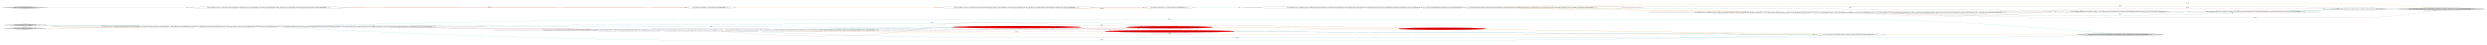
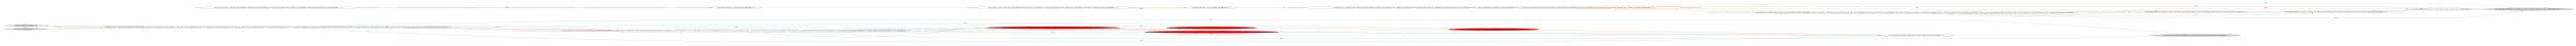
  digraph {
    rankdir=LR
    fontname=Inter
    node [fillcolor=white shape=ellipse style=filled fontname=Inter]
    edge [style=bold color=brown arrowhead=box fontname=Inter]
    n1 [fillcolor=red label="final CacheStrategy<ResultRow,Object,GroupByQuery> strategy1 = new GroupByQueryQueryToolChest(null,QueryRunnerTestHelper.sameThreadIntervalChunkingQueryRunnerDecorator()).getCacheStrategy(query1)@@@5@@@['1', '0', '0']"]
    n2 [fillcolor=red label="final CacheStrategy<ResultRow,Object,GroupByQuery> strategy2 = new GroupByQueryQueryToolChest(null,QueryRunnerTestHelper.sameThreadIntervalChunkingQueryRunnerDecorator()).getCacheStrategy(query2)@@@6@@@['1', '0', '0']"]
    n3 [fillcolor=red label="final CacheStrategy<ResultRow,Object,GroupByQuery> strategy1 = new GroupByQueryQueryToolChest(null).getCacheStrategy(query1)@@@5@@@['0', '1', '0']"]
    n4 [label="final HavingSpec andHavingSpec = new AndHavingSpec(havings)@@@4@@@['0', '0', '1']"]
    n5 [label="final List<HavingSpec> havings2 = Arrays.asList(new GreaterThanHavingSpec(\"agg\",Double.valueOf(13.0)),new OrHavingSpec(Arrays.asList(new LessThanHavingSpec(\"lessAgg\",Long.valueOf(1L)),new NotHavingSpec(new EqualToHavingSpec(\"equalAgg\",Double.valueOf(22))))))@@@5@@@['0', '0', '1']"]
    n6 [fillcolor=lightgray label="testResultLevelCacheKeyWithHavingSpec['0', '1', '0']" shape=diamond]
    n7 [label="final GroupByQuery query1 = GroupByQuery.builder().setDataSource(QueryRunnerTestHelper.DATA_SOURCE).setQuerySegmentSpec(QueryRunnerTestHelper.FIRST_TO_THIRD).setDimensions(new DefaultDimensionSpec(\"quality\",\"alias\")).setAggregatorSpecs(QueryRunnerTestHelper.ROWS_COUNT,new LongSumAggregatorFactory(\"idx\",\"index\")).setPostAggregatorSpecs(ImmutableList.of(new ExpressionPostAggregator(\"post\",\"alias + 'x'\",null,TestExprMacroTable.INSTANCE))).setGranularity(QueryRunnerTestHelper.DAY_GRAN).setLimitSpec(new DefaultLimitSpec(ImmutableList.of(new OrderByColumnSpec(\"post\",OrderByColumnSpec.Direction.DESCENDING)),Integer.MAX_VALUE)).setHavingSpec(new GreaterThanHavingSpec(QueryRunnerTestHelper.UNIQUE_METRIC,8)).build()@@@3@@@['1', '1', '0']"]
    n8 [fillcolor=lightgray label="Assert.assertFalse(Arrays.equals(strategy1.computeResultLevelCacheKey(query1),strategy2.computeResultLevelCacheKey(query2)))@@@12@@@['0', '0', '1']"]
    n9 [label="Assert.assertTrue(Arrays.equals(strategy1.computeCacheKey(query1),strategy2.computeCacheKey(query2)))@@@7@@@['1', '1', '0']"]
    n10 [fillcolor=lightgray label="Assert.assertFalse(Arrays.equals(strategy1.computeResultLevelCacheKey(query1),strategy2.computeResultLevelCacheKey(query2)))@@@8@@@['1', '1', '0']"]
    n11 [label="final GroupByQuery query1 = GroupByQuery.builder().setDataSource(QueryRunnerTestHelper.DATA_SOURCE).setQuerySegmentSpec(QueryRunnerTestHelper.FIRST_TO_THIRD).setDimensions(new DefaultDimensionSpec(\"quality\",\"alias\")).setAggregatorSpecs(QueryRunnerTestHelper.ROWS_COUNT,new LongSumAggregatorFactory(\"idx\",\"index\")).setPostAggregatorSpecs(ImmutableList.of(new ExpressionPostAggregator(\"post\",\"alias + 'x'\",null,TestExprMacroTable.INSTANCE))).setGranularity(QueryRunnerTestHelper.DAY_GRAN).setLimitSpec(new DefaultLimitSpec(ImmutableList.of(new OrderByColumnSpec(\"post\",OrderByColumnSpec.Direction.DESCENDING)),Integer.MAX_VALUE)).setHavingSpec(andHavingSpec).build()@@@7@@@['0', '0', '1']"]
    n12 [label="final GroupByQuery query2 = GroupByQuery.builder().setDataSource(QueryRunnerTestHelper.DATA_SOURCE).setQuerySegmentSpec(QueryRunnerTestHelper.FIRST_TO_THIRD).setDimensions(new DefaultDimensionSpec(\"quality\",\"alias\")).setAggregatorSpecs(QueryRunnerTestHelper.ROWS_COUNT,new LongSumAggregatorFactory(\"idx\",\"index\")).setPostAggregatorSpecs(ImmutableList.of(new ExpressionPostAggregator(\"post\",\"alias + 'x'\",null,TestExprMacroTable.INSTANCE))).setGranularity(QueryRunnerTestHelper.DAY_GRAN).setLimitSpec(new DefaultLimitSpec(ImmutableList.of(new OrderByColumnSpec(\"post\",OrderByColumnSpec.Direction.DESCENDING)),Integer.MAX_VALUE)).setHavingSpec(andHavingSpec2).build()@@@8@@@['0', '0', '1']"]
    n13 [label="Assert.assertTrue(Arrays.equals(strategy1.computeCacheKey(query1),strategy2.computeCacheKey(query2)))@@@11@@@['0', '0', '1']"]
    n14 [label="final CacheStrategy<ResultRow,Object,GroupByQuery> strategy1 = new GroupByQueryQueryToolChest(null,QueryRunnerTestHelper.sameThreadIntervalChunkingQueryRunnerDecorator()).getCacheStrategy(query1)@@@9@@@['0', '0', '1']"]
    n15 [label="final HavingSpec andHavingSpec2 = new AndHavingSpec(havings2)@@@6@@@['0', '0', '1']"]
    n16 [label="final CacheStrategy<ResultRow,Object,GroupByQuery> strategy2 = new GroupByQueryQueryToolChest(null,QueryRunnerTestHelper.sameThreadIntervalChunkingQueryRunnerDecorator()).getCacheStrategy(query2)@@@10@@@['0', '0', '1']"]
    n17 [fillcolor=red label="final CacheStrategy<ResultRow,Object,GroupByQuery> strategy2 = new GroupByQueryQueryToolChest(null).getCacheStrategy(query2)@@@6@@@['0', '1', '0']"]
    n18 [fillcolor=lightgray label="testResultLevelCacheKeyWithHavingSpec['1', '0', '0']" shape=diamond]
    n19 [label="final List<HavingSpec> havings = Arrays.asList(new GreaterThanHavingSpec(\"agg\",Double.valueOf(1.3)),new OrHavingSpec(Arrays.asList(new LessThanHavingSpec(\"lessAgg\",Long.valueOf(1L)),new NotHavingSpec(new EqualToHavingSpec(\"equalAgg\",Double.valueOf(2))))))@@@3@@@['0', '0', '1']"]
    n20 [label="final GroupByQuery query2 = GroupByQuery.builder().setDataSource(QueryRunnerTestHelper.DATA_SOURCE).setQuerySegmentSpec(QueryRunnerTestHelper.FIRST_TO_THIRD).setDimensions(new DefaultDimensionSpec(\"quality\",\"alias\")).setAggregatorSpecs(QueryRunnerTestHelper.ROWS_COUNT,new LongSumAggregatorFactory(\"idx\",\"index\")).setPostAggregatorSpecs(ImmutableList.of(new ExpressionPostAggregator(\"post\",\"alias + 'x'\",null,TestExprMacroTable.INSTANCE))).setGranularity(QueryRunnerTestHelper.DAY_GRAN).setLimitSpec(new DefaultLimitSpec(ImmutableList.of(new OrderByColumnSpec(\"post\",OrderByColumnSpec.Direction.DESCENDING)),Integer.MAX_VALUE)).setHavingSpec(new GreaterThanHavingSpec(QueryRunnerTestHelper.UNIQUE_METRIC,10)).build()@@@4@@@['1', '1', '0']"]
-   n21 [fillcolor=lightgray label="testResultLevelCacheKeyWithAndHavingSpec['0', '0', '1']" shape=diamond]
    n1 -> n2
    n1 -> n3 [label=0 style=dashed arrowhead=vee]
    n2 -> n9 [color=teal]
    n2 -> n17 [label=0 style=dashed arrowhead=vee]
    n3 -> n17 [color=darkorange arrowhead=diamond]
    n4 -> n5 [color=darkorange]
    n5 -> n15 [arrowhead=diamond]
    n5 -> n15 [label=havings2 style=solid color=darkorange arrowhead=diamond]
    n6 -> n7 [color=teal arrowhead=diamond]
    n7 -> n1 [label=query1 style=solid color=teal]
    n7 -> n3 [label=query1 style=solid color=teal arrowhead=diamond]
    n7 -> n9 [label=query1 style=solid color=teal]
    n7 -> n10 [label=query1 style=solid color=teal arrowhead=vee]
    n7 -> n20 [arrowhead=vee]
    n9 -> n10 [color=darkorange]
    n11 -> n8 [label=query1 style=solid color=darkorange arrowhead=diamond]
    n11 -> n12 [color=darkorange]
    n11 -> n13 [label=query1 style=solid]
    n11 -> n14 [label=query1 style=solid color=darkgreen]
    n12 -> n8 [label=query2 style=solid]
    n12 -> n13 [label=query2 style=solid arrowhead=diamond]
    n12 -> n14 [color=teal]
    n12 -> n16 [label=query2 style=solid color=darkgreen]
    n13 -> n8 [color=teal arrowhead=vee]
    n14 -> n16 [color=teal arrowhead=diamond]
    n15 -> n11 [color=teal arrowhead=vee]
    n16 -> n13 [color=teal arrowhead=diamond]
    n17 -> n9 [color=darkorange]
    n18 -> n7 [color=darkorange arrowhead=diamond]
    n19 -> n4 [label=havings style=solid color=darkorange arrowhead=vee]
    n19 -> n4
    n20 -> n1 [color=teal arrowhead=diamond]
    n20 -> n2 [label=query2 style=solid arrowhead=diamond]
    n20 -> n3
    n20 -> n9 [label=query2 style=solid color=darkorange arrowhead=vee]
    n20 -> n10 [label=query2 style=solid color=teal arrowhead=vee]
    n20 -> n17 [label=query2 style=solid arrowhead=diamond]
-   n21 -> n19 [arrowhead=diamond]
  }
